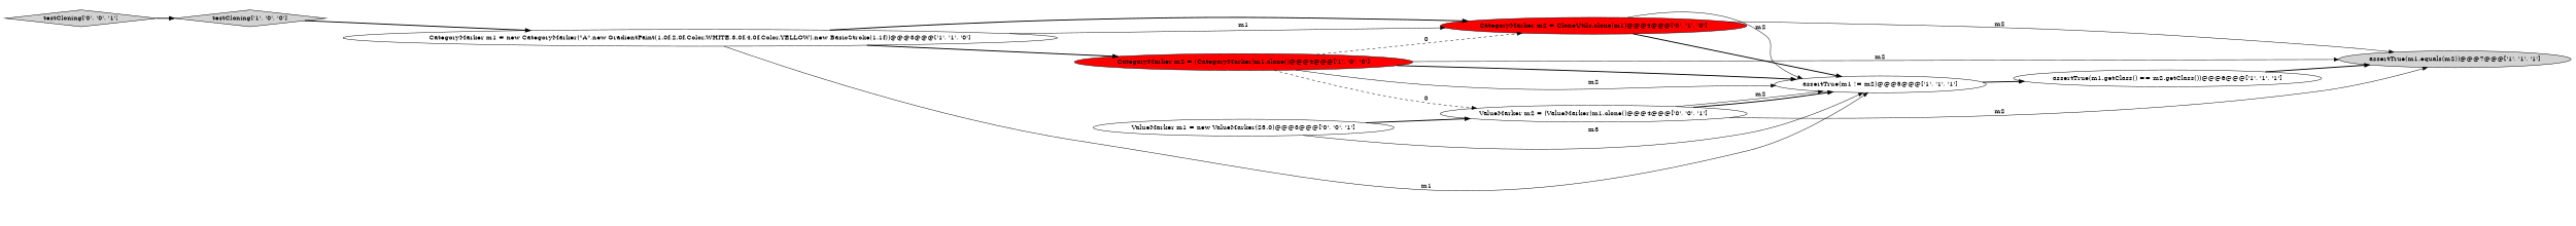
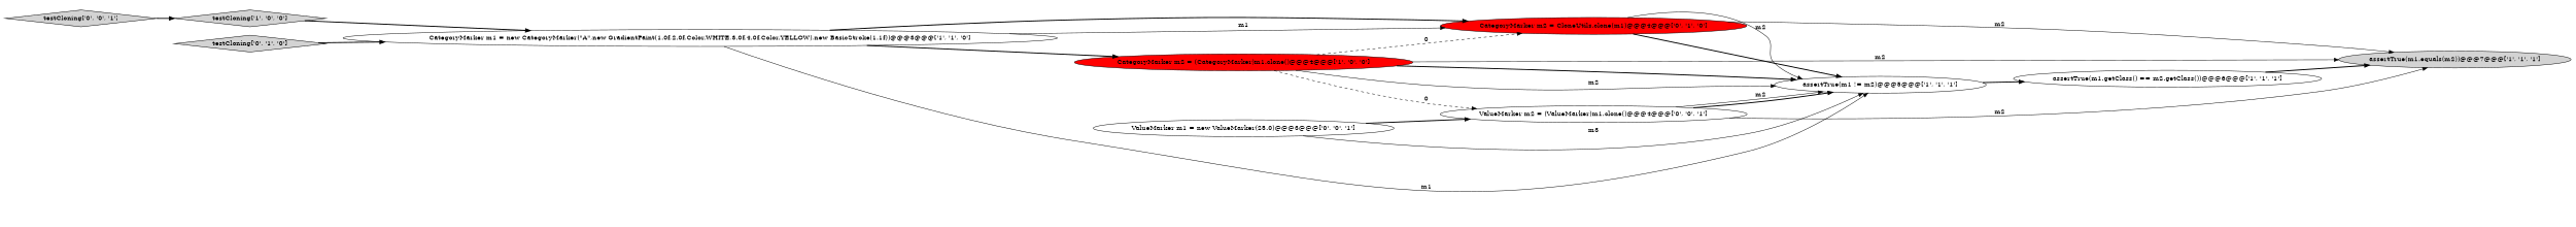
  digraph {
    rankdir=LR
    node [fillcolor=white shape=ellipse style=filled]
    edge [style=bold]
    n1 [fillcolor=red label="CategoryMarker m2 = CloneUtils.clone(m1)@@@4@@@['0', '1', '0']"]
    n2 [label="assertTrue(m1 != m2)@@@5@@@['1', '1', '1']"]
    n3 [fillcolor=lightgray label="assertTrue(m1.equals(m2))@@@7@@@['1', '1', '1']"]
    n4 [label="assertTrue(m1.getClass() == m2.getClass())@@@6@@@['1', '1', '1']"]
    n5 [fillcolor=red label="CategoryMarker m2 = (CategoryMarker)m1.clone()@@@4@@@['1', '0', '0']"]
    n6 [label="ValueMarker m2 = (ValueMarker)m1.clone()@@@4@@@['0', '0', '1']"]
    n7 [label="ValueMarker m1 = new ValueMarker(25.0)@@@3@@@['0', '0', '1']"]
    n8 [fillcolor=lightgray label="testCloning['1', '0', '0']" shape=diamond]
    n9 [label="CategoryMarker m1 = new CategoryMarker(\"A\",new GradientPaint(1.0f,2.0f,Color.WHITE,3.0f,4.0f,Color.YELLOW),new BasicStroke(1.1f))@@@3@@@['1', '1', '0']"]
+   n10 [fillcolor=lightgray label="testCloning['0', '1', '0']" shape=diamond]
    n11 [fillcolor=lightgray label="testCloning['0', '0', '1']" shape=diamond]
    n1 -> n2 [label=m2 style=solid]
    n1 -> n2
    n1 -> n3 [label=m2 style=solid]
    n2 -> n4
    n4 -> n3
    n5 -> n1 [label=0 style=dashed]
    n5 -> n2
    n5 -> n2 [label=m2 style=solid]
    n5 -> n3 [label=m2 style=solid]
    n5 -> n6 [label=0 style=dashed]
    n6 -> n2 [label=m2 style=solid]
    n6 -> n2
    n6 -> n3 [label=m2 style=solid]
    n7 -> n2 [label=m3 style=solid]
    n7 -> n6
    n8 -> n9
    n9 -> n1 [label=m1 style=solid]
    n9 -> n1
    n9 -> n2 [label=m1 style=solid]
    n9 -> n5
+   n10 -> n9
    n11 -> n8
  }
